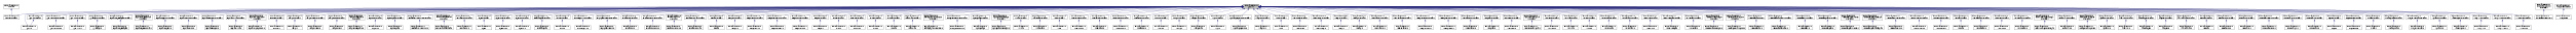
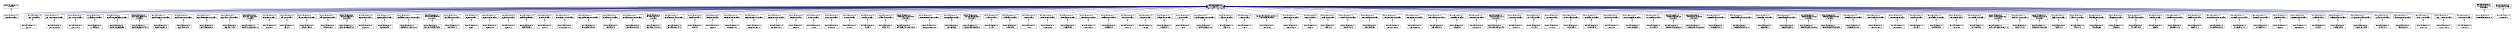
  digraph {
    node [color=black fillcolor=white fontname=Helvetica fontsize=10 shape=record style=filled]
    edge [color=midnightblue dir=back fontname=Helvetica fontsize=10 labelfontname=Helvetica labelfontsize=10 style=solid]
    n1 [fillcolor=grey75 fontcolor=black height=0.2 label="Compiler/boot/build\l/Absyn.h" width=0.4]
    n2 [height=0.2 label="Compiler/boot/build\l/Absyn.c" width=0.4]
    n3 [height=0.2 label="Compiler/boot/build\l/Absyn_includes.h" width=0.4]
    n4 [height=0.2 label="Compiler/boot/build\l/AbsynDumpTpl_includes.h" width=0.4]
    n5 [height=0.2 label="Compiler/boot/build\l/AbsynUtil_includes.h" width=0.4]
    n6 [height=0.2 label="Compiler/boot/build\l/AvlSetPath_includes.h" width=0.4]
    n7 [height=0.2 label="Compiler/boot/build\l/BackendDAECreate_includes.h" width=0.4]
    n8 [height=0.2 label="Compiler/boot/build\l/BackendDAEOptimize\l_includes.h" width=0.4]
    n9 [height=0.2 label="Compiler/boot/build\l/BackendDAEUtil_includes.h" width=0.4]
    n10 [height=0.2 label="Compiler/boot/build\l/BackendDump_includes.h" width=0.4]
    n11 [height=0.2 label="Compiler/boot/build\l/BackendEquation_includes.h" width=0.4]
    n12 [height=0.2 label="Compiler/boot/build\l/BackendInline_includes.h" width=0.4]
    n13 [height=0.2 label="Compiler/boot/build\l/BackendVarTransform\l_includes.h" width=0.4]
    n14 [height=0.2 label="Compiler/boot/build\l/Binding_includes.h" width=0.4]
    n15 [height=0.2 label="Compiler/boot/build\l/Ceval_includes.h" width=0.4]
    n16 [height=0.2 label="Compiler/boot/build\l/CevalFunction_includes.h" width=0.4]
    n17 [height=0.2 label="Compiler/boot/build\l/CevalScript_includes.h" width=0.4]
    n18 [height=0.2 label="Compiler/boot/build\l/CevalScriptBackend\l_includes.h" width=0.4]
    n19 [height=0.2 label="Compiler/boot/build\l/ClassInf_includes.h" width=0.4]
    n20 [height=0.2 label="Compiler/boot/build\l/ClassLoader_includes.h" width=0.4]
    n21 [height=0.2 label="Compiler/boot/build\l/CodegenFMUCommon_includes.h" width=0.4]
    n22 [height=0.2 label="Compiler/boot/build\l/ComponentReference\l_includes.h" width=0.4]
    n23 [height=0.2 label="Compiler/boot/build\l/ConnectUtil_includes.h" width=0.4]
    n24 [height=0.2 label="Compiler/boot/build\l/DAE_includes.h" width=0.4]
    n25 [height=0.2 label="Compiler/boot/build\l/DAEDump_includes.h" width=0.4]
    n26 [height=0.2 label="Compiler/boot/build\l/DAEUtil_includes.h" width=0.4]
-   n27 [height=0.2 label="Compiler/boot/build\l/Differentiate_includes.h" width=0.4]
+   n27 [height=0.2 label="Compiler/boot/build\l/Differentiate_boot.h" width=0.4]
    n28 [height=0.2 label="Compiler/boot/build\l/Dump_includes.h" width=0.4]
    n29 [height=0.2 label="Compiler/boot/build\l/DumpGraphviz_includes.h" width=0.4]
    n30 [height=0.2 label="Compiler/boot/build\l/EvaluateFunctions_includes.h" width=0.4]
    n31 [height=0.2 label="Compiler/boot/build\l/Expression_includes.h" width=0.4]
    n32 [height=0.2 label="Compiler/boot/build\l/ExpressionDump_includes.h" width=0.4]
    n33 [height=0.2 label="Compiler/boot/build\l/ExpressionSimplify\l_includes.h" width=0.4]
    n34 [height=0.2 label="Compiler/boot/build\l/ExpressionSolve_includes.h" width=0.4]
    n35 [height=0.2 label="Compiler/boot/build\l/FCore_includes.h" width=0.4]
    n36 [height=0.2 label="Compiler/boot/build\l/FGraph_includes.h" width=0.4]
    n37 [height=0.2 label="Compiler/boot/build\l/FGraphBuild_includes.h" width=0.4]
    n38 [height=0.2 label="Compiler/boot/build\l/FGraphBuildEnv_includes.h" width=0.4]
    n39 [height=0.2 label="Compiler/boot/build\l/FGraphDump_includes.h" width=0.4]
    n40 [height=0.2 label="Compiler/boot/build\l/Figaro_includes.h" width=0.4]
    n41 [height=0.2 label="Compiler/boot/build\l/FInst_includes.h" width=0.4]
    n42 [height=0.2 label="Compiler/boot/build\l/FLookup_includes.h" width=0.4]
    n43 [height=0.2 label="Compiler/boot/build\l/FMod_includes.h" width=0.4]
    n44 [height=0.2 label="Compiler/boot/build\l/FNode_includes.h" width=0.4]
    n45 [height=0.2 label="Compiler/boot/build\l/FResolve_includes.h" width=0.4]
    n46 [height=0.2 label="Compiler/boot/build\l/GenerateAPIFunctionsTpl\l_includes.h" width=0.4]
    n47 [height=0.2 label="Compiler/boot/build\l/GlobalScriptDump_includes.h" width=0.4]
    n48 [height=0.2 label="Compiler/boot/build\l/HashTable5_includes.h" width=0.4]
    n49 [height=0.2 label="Compiler/boot/build\l/HashTableStringToPath\l_includes.h" width=0.4]
    n50 [height=0.2 label="Compiler/boot/build\l/Inline_includes.h" width=0.4]
    n51 [height=0.2 label="Compiler/boot/build\l/InnerOuter_includes.h" width=0.4]
    n52 [height=0.2 label="Compiler/boot/build\l/Inst_includes.h" width=0.4]
    n53 [height=0.2 label="Compiler/boot/build\l/InstBinding_includes.h" width=0.4]
    n54 [height=0.2 label="Compiler/boot/build\l/InstExtends_includes.h" width=0.4]
    n55 [height=0.2 label="Compiler/boot/build\l/InstFunction_includes.h" width=0.4]
    n56 [height=0.2 label="Compiler/boot/build\l/InstSection_includes.h" width=0.4]
    n57 [height=0.2 label="Compiler/boot/build\l/InstUtil_includes.h" width=0.4]
    n58 [height=0.2 label="Compiler/boot/build\l/InstVar_includes.h" width=0.4]
    n59 [height=0.2 label="Compiler/boot/build\l/Interactive_includes.h" width=0.4]
    n60 [height=0.2 label="Compiler/boot/build\l/Lookup_includes.h" width=0.4]
    n61 [height=0.2 label="Compiler/boot/build\l/Main_includes.h" width=0.4]
    n62 [height=0.2 label="Compiler/boot/build\l/MathematicaDump_includes.h" width=0.4]
    n63 [height=0.2 label="Compiler/boot/build\l/MetaUtil_includes.h" width=0.4]
    n64 [height=0.2 label="Compiler/boot/build\l/Mod_includes.h" width=0.4]
-   n65 [height=0.2 label="Compiler/boot/build\l/NFBinding_includes.h" width=0.4]
+   n65 [height=0.2 label="HashTableStringToPath/boot/build\l/NFBinding_includes.h" width=0.4]
    n66 [height=0.2 label="Compiler/boot/build\l/NFBuiltinCall_includes.h" width=0.4]
    n67 [height=0.2 label="Compiler/boot/boot\l/NFCall_includes.h" width=0.4]
    n68 [height=0.2 label="Compiler/boot/build\l/NFCeval_includes.h" width=0.4]
    n69 [height=0.2 label="Compiler/boot/build\l/NFDimension_includes.h" width=0.4]
    n70 [height=0.2 label="Compiler/boot/build\l/NFEnvExtends_includes.h" width=0.4]
    n71 [height=0.2 label="Compiler/boot/build\l/NFEvalFunction_includes.h" width=0.4]
    n72 [height=0.2 label="Compiler/boot/build\l/NFExpandExp_includes.h" width=0.4]
    n73 [height=0.2 label="Compiler/boot/build\l/NFExpression_includes.h" width=0.4]
    n74 [height=0.2 label="Compiler/boot/build\l/NFFlatten_includes.h" width=0.4]
    n75 [height=0.2 label="Compiler/boot/build\l/NFFunction_includes.h" width=0.4]
    n76 [height=0.2 label="Compiler/boot/build\l/NFFunctionDerivative\l_includes.h" width=0.4]
    n77 [height=0.2 label="Compiler/boot/build\l/NFImport_includes.h" width=0.4]
    n78 [height=0.2 label="Compiler/boot/build\l/NFInline_includes.h" width=0.4]
    n79 [height=0.2 label="Compiler/boot/build\l/NFInst_includes.h" width=0.4]
    n80 [height=0.2 label="Compiler/boot/build\l/NFInstNode_includes.h" width=0.4]
    n81 [height=0.2 label="Compiler/boot/build\l/NFInstPrefix_includes.h" width=0.4]
    n82 [height=0.2 label="Compiler/boot/build\l/NFLookup_includes.h" width=0.4]
    n83 [height=0.2 label="Compiler/boot/build\l/NFLookupState_includes.h" width=0.4]
    n84 [height=0.2 label="Compiler/boot/build\l/NFModifier_includes.h" width=0.4]
    n85 [height=0.2 label="Compiler/boot/build\l/NFOCConnectionGraph\l_includes.h" width=0.4]
    n86 [height=0.2 label="Compiler/boot/build\l/NFOperatorOverloading\l_includes.h" width=0.4]
-   n87 [height=0.2 label="Compiler/boot/build\l/NFSCodeCheck_boot.h" width=0.4]
+   n87 [height=0.2 label="Compiler/boot/build\l/NFSCodeCheck_includes.h" width=0.4]
    n88 [height=0.2 label="Compiler/boot/build\l/NFSCodeDependency_includes.h" width=0.4]
    n89 [height=0.2 label="Compiler/boot/build\l/NFSCodeEnv_includes.h" width=0.4]
    n90 [height=0.2 label="Compiler/boot/build\l/NFSCodeFlatten_includes.h" width=0.4]
    n91 [height=0.2 label="Compiler/boot/build\l/NFSCodeFlattenImports\l_includes.h" width=0.4]
    n92 [height=0.2 label="Compiler/boot/build\l/NFSCodeFlattenRedeclare\l_includes.h" width=0.4]
    n93 [height=0.2 label="Compiler/boot/build\l/NFSCodeLookup_includes.h" width=0.4]
    n94 [height=0.2 label="Compiler/boot/build\l/NFSimplifyExp_includes.h" width=0.4]
    n95 [height=0.2 label="Compiler/boot/build\l/NFSubscript_includes.h" width=0.4]
    n96 [height=0.2 label="Compiler/boot/build\l/NFType_includes.h" width=0.4]
    n97 [height=0.2 label="Compiler/boot/build\l/NFTypeCheck_includes.h" width=0.4]
    n98 [height=0.2 label="Compiler/boot/build\l/NFTyping_includes.h" width=0.4]
    n99 [height=0.2 label="Compiler/boot/build\l/NFUnitCheck_includes.h" width=0.4]
    n100 [height=0.2 label="Compiler/boot/build\l/OpenModelicaScriptingAPI\l_includes.h" width=0.4]
    n101 [height=0.2 label="Compiler/boot/build\l/OpenTURNS_includes.h" width=0.4]
    n102 [height=0.2 label="Compiler/boot/build\l/OperatorOverloading\l_includes.h" width=0.4]
    n103 [height=0.2 label="Compiler/boot/build\l/Patternm_includes.h" width=0.4]
    n104 [height=0.2 label="Compiler/boot/build\l/PrefixUtil_includes.h" width=0.4]
    n105 [height=0.2 label="Compiler/boot/build\l/ReduceDAE_includes.h" width=0.4]
    n106 [height=0.2 label="Compiler/boot/build\l/Refactor_includes.h" width=0.4]
    n107 [height=0.2 label="Compiler/boot/build\l/RewriteRules_includes.h" width=0.4]
    n108 [height=0.2 label="Compiler/boot/build\l/SCode_includes.h" width=0.4]
    n109 [height=0.2 label="Compiler/boot/build\l/SCodeDump_includes.h" width=0.4]
    n110 [height=0.2 label="Compiler/boot/build\l/SCodeUtil_includes.h" width=0.4]
    n111 [height=0.2 label="Compiler/boot/build\l/SimCodeFunction_includes.h" width=0.4]
    n112 [height=0.2 label="Compiler/boot/build\l/SimCodeMain_includes.h" width=0.4]
    n113 [height=0.2 label="Compiler/boot/build\l/SimCodeUtil_includes.h" width=0.4]
    n114 [height=0.2 label="Compiler/boot/build\l/Static_includes.h" width=0.4]
    n115 [height=0.2 label="Compiler/boot/build\l/StaticScript_includes.h" width=0.4]
    n116 [height=0.2 label="Compiler/boot/build\l/Types_includes.h" width=0.4]
    n117 [height=0.2 label="Compiler/boot/build\l/Uncertainties_includes.h" width=0.4]
    n118 [height=0.2 label="Compiler/boot/build\l/UnitAbsynBuilder_includes.h" width=0.4]
    n119 [height=0.2 label="Compiler/boot/build\l/ValuesUtil_includes.h" width=0.4]
    n120 [height=0.2 label="Compiler/boot/build\l/Vectorization_includes.h" width=0.4]
    n121 [height=0.2 label="Compiler/boot/build\l/VisualXML_includes.h" width=0.4]
    n122 [height=0.2 label="Compiler/boot/build\l/VisualXMLTpl_includes.h" width=0.4]
    n123 [height=0.2 label="Compiler/boot/build\l/XMLDump_includes.h" width=0.4]
    n124 [height=0.2 label="Compiler/boot/build\l/AbsynDumpTpl.c" width=0.4]
    n125 [height=0.2 label="Compiler/boot/build\l/AbsynUtil.c" width=0.4]
    n126 [height=0.2 label="Compiler/boot/build\l/AvlSetPath.c" width=0.4]
    n127 [height=0.2 label="Compiler/boot/build\l/BackendDAECreate.c" width=0.4]
    n128 [height=0.2 label="Compiler/boot/build\l/BackendDAEOptimize.c" width=0.4]
    n129 [height=0.2 label="Compiler/boot/build\l/BackendDAEUtil.c" width=0.4]
    n130 [height=0.2 label="Compiler/boot/build\l/BackendDump.c" width=0.4]
    n131 [height=0.2 label="Compiler/boot/build\l/BackendEquation.c" width=0.4]
    n132 [height=0.2 label="Compiler/boot/build\l/BackendInline.c" width=0.4]
    n133 [height=0.2 label="Compiler/boot/build\l/BackendVarTransform.c" width=0.4]
    n134 [height=0.2 label="Compiler/boot/build\l/Binding.c" width=0.4]
    n135 [height=0.2 label="Compiler/boot/build\l/Ceval.c" width=0.4]
    n136 [height=0.2 label="Compiler/boot/build\l/CevalFunction.c" width=0.4]
    n137 [height=0.2 label="Compiler/boot/build\l/CevalScript.c" width=0.4]
    n138 [height=0.2 label="Compiler/boot/build\l/CevalScriptBackend.c" width=0.4]
    n139 [height=0.2 label="Compiler/boot/build\l/ClassInf.c" width=0.4]
    n140 [height=0.2 label="Compiler/boot/build\l/ClassLoader.c" width=0.4]
    n141 [height=0.2 label="Compiler/boot/build\l/CodegenFMUCommon.c" width=0.4]
    n142 [height=0.2 label="Compiler/boot/build\l/ComponentReference.c" width=0.4]
    n143 [height=0.2 label="Compiler/boot/build\l/ConnectUtil.c" width=0.4]
    n144 [height=0.2 label="Compiler/boot/build\l/DAE.c" width=0.4]
    n145 [height=0.2 label="Compiler/boot/build\l/DAEDump.c" width=0.4]
    n146 [height=0.2 label="Compiler/boot/build\l/DAEUtil.c" width=0.4]
    n147 [height=0.2 label="Compiler/boot/build\l/Differentiate.c" width=0.4]
    n148 [height=0.2 label="Compiler/boot/build\l/Dump.c" width=0.4]
    n149 [height=0.2 label="Compiler/boot/build\l/DumpGraphviz.c" width=0.4]
    n150 [height=0.2 label="Compiler/boot/build\l/EvaluateFunctions.c" width=0.4]
    n151 [height=0.2 label="Compiler/boot/build\l/Expression.c" width=0.4]
    n152 [height=0.2 label="Compiler/boot/build\l/ExpressionDump.c" width=0.4]
    n153 [height=0.2 label="Compiler/boot/build\l/ExpressionSimplify.c" width=0.4]
    n154 [height=0.2 label="Compiler/boot/build\l/ExpressionSolve.c" width=0.4]
    n155 [height=0.2 label="Compiler/boot/build\l/FCore.c" width=0.4]
    n156 [height=0.2 label="Compiler/boot/build\l/FGraph.c" width=0.4]
    n157 [height=0.2 label="Compiler/boot/build\l/FGraphBuild.c" width=0.4]
    n158 [height=0.2 label="Compiler/boot/build\l/FGraphBuildEnv.c" width=0.4]
    n159 [height=0.2 label="Compiler/boot/build\l/FGraphDump.c" width=0.4]
    n160 [height=0.2 label="Compiler/boot/build\l/Figaro.c" width=0.4]
    n161 [height=0.2 label="Compiler/boot/build\l/FInst.c" width=0.4]
    n162 [height=0.2 label="Compiler/boot/build\l/FLookup.c" width=0.4]
    n163 [height=0.2 label="Compiler/boot/build\l/FMod.c" width=0.4]
    n164 [height=0.2 label="Compiler/boot/build\l/FNode.c" width=0.4]
    n165 [height=0.2 label="Compiler/boot/build\l/FResolve.c" width=0.4]
    n166 [height=0.2 label="Compiler/boot/build\l/GenerateAPIFunctionsTpl.c" width=0.4]
    n167 [height=0.2 label="Compiler/boot/build\l/GlobalScriptDump.c" width=0.4]
    n168 [height=0.2 label="Compiler/boot/build\l/HashTable5.c" width=0.4]
    n169 [height=0.2 label="Compiler/boot/build\l/HashTableStringToPath.c" width=0.4]
    n170 [height=0.2 label="Compiler/boot/build\l/Inline.c" width=0.4]
    n171 [height=0.2 label="Compiler/boot/build\l/InnerOuter.c" width=0.4]
    n172 [height=0.2 label="Compiler/boot/build\l/Inst.c" width=0.4]
    n173 [height=0.2 label="Compiler/boot/build\l/InstBinding.c" width=0.4]
    n174 [height=0.2 label="Compiler/boot/build\l/InstExtends.c" width=0.4]
    n175 [height=0.2 label="Compiler/boot/build\l/InstFunction.c" width=0.4]
    n176 [height=0.2 label="Compiler/boot/build\l/InstSection.c" width=0.4]
    n177 [height=0.2 label="Compiler/boot/build\l/InstUtil.c" width=0.4]
    n178 [height=0.2 label="Compiler/boot/build\l/InstVar.c" width=0.4]
    n179 [height=0.2 label="Compiler/boot/build\l/Interactive.c" width=0.4]
    n180 [height=0.2 label="Compiler/boot/build\l/Main.c" width=0.4]
    n181 [height=0.2 label="Compiler/boot/build\l/MathematicaDump.c" width=0.4]
    n182 [height=0.2 label="Compiler/boot/build\l/MetaUtil.c" width=0.4]
    n183 [height=0.2 label="Compiler/boot/build\l/Mod.c" width=0.4]
    n184 [height=0.2 label="Compiler/boot/build\l/NFBinding.c" width=0.4]
    n185 [height=0.2 label="Compiler/boot/build\l/NFBuiltinCall.c" width=0.4]
    n186 [height=0.2 label="Compiler/boot/build\l/NFCall.c" width=0.4]
    n187 [height=0.2 label="Compiler/boot/build\l/NFCeval.c" width=0.4]
    n188 [height=0.2 label="Compiler/boot/build\l/NFDimension.c" width=0.4]
    n189 [height=0.2 label="Compiler/boot/build\l/NFEnvExtends.c" width=0.4]
    n190 [height=0.2 label="Compiler/boot/build\l/NFEvalFunction.c" width=0.4]
    n191 [height=0.2 label="Compiler/boot/build\l/NFExpandExp.c" width=0.4]
    n192 [height=0.2 label="Compiler/boot/build\l/NFExpression.c" width=0.4]
    n193 [height=0.2 label="Compiler/boot/build\l/NFFlatten.c" width=0.4]
    n194 [height=0.2 label="Compiler/boot/build\l/NFFunction.c" width=0.4]
    n195 [height=0.2 label="Compiler/boot/build\l/NFFunctionDerivative.c" width=0.4]
    n196 [height=0.2 label="Compiler/boot/build\l/NFImport.c" width=0.4]
    n197 [height=0.2 label="Compiler/boot/build\l/NFInline.c" width=0.4]
    n198 [height=0.2 label="Compiler/boot/build\l/NFInst.c" width=0.4]
    n199 [height=0.2 label="Compiler/boot/build\l/NFInstNode.c" width=0.4]
    n200 [height=0.2 label="Compiler/boot/build\l/NFInstPrefix.c" width=0.4]
    n201 [height=0.2 label="Compiler/boot/build\l/NFLookup.c" width=0.4]
    n202 [height=0.2 label="Compiler/boot/build\l/NFLookupState.c" width=0.4]
    n203 [height=0.2 label="Compiler/boot/build\l/NFModifier.c" width=0.4]
    n204 [height=0.2 label="Compiler/boot/build\l/NFOCConnectionGraph.c" width=0.4]
    n205 [height=0.2 label="Compiler/boot/build\l/NFOperatorOverloading.c" width=0.4]
    n206 [height=0.2 label="Compiler/boot/build\l/NFSCodeCheck.c" width=0.4]
    n207 [height=0.2 label="Compiler/boot/build\l/NFSCodeDependency.c" width=0.4]
    n208 [height=0.2 label="Compiler/boot/build\l/NFSCodeEnv.c" width=0.4]
    n209 [height=0.2 label="Compiler/boot/build\l/NFSCodeFlatten.c" width=0.4]
    n210 [height=0.2 label="Compiler/boot/build\l/NFSCodeFlattenImports.c" width=0.4]
    n211 [height=0.2 label="Compiler/boot/build\l/NFSCodeFlattenRedeclare.c" width=0.4]
    n212 [height=0.2 label="Compiler/boot/build\l/NFSCodeLookup.c" width=0.4]
    n213 [height=0.2 label="Compiler/boot/build\l/NFSimplifyExp.c" width=0.4]
    n214 [height=0.2 label="Compiler/boot/build\l/NFSubscript.c" width=0.4]
    n215 [height=0.2 label="Compiler/boot/build\l/NFType.c" width=0.4]
    n216 [height=0.2 label="Compiler/boot/build\l/NFTypeCheck.c" width=0.4]
    n217 [height=0.2 label="Compiler/boot/build\l/NFTyping.c" width=0.4]
    n218 [height=0.2 label="Compiler/boot/build\l/NFUnitCheck.c" width=0.4]
    n219 [height=0.2 label="Compiler/boot/build\l/OpenModelicaScriptingAPI.c" width=0.4]
    n220 [height=0.2 label="Compiler/boot/build\l/OpenTURNS.c" width=0.4]
    n221 [height=0.2 label="Compiler/boot/build\l/OperatorOverloading.c" width=0.4]
    n222 [height=0.2 label="Compiler/boot/build\l/Patternm.c" width=0.4]
    n223 [height=0.2 label="Compiler/boot/build\l/PrefixUtil.c" width=0.4]
    n224 [height=0.2 label="Compiler/boot/build\l/ReduceDAE.c" width=0.4]
    n225 [height=0.2 label="Compiler/boot/build\l/Refactor.c" width=0.4]
    n226 [height=0.2 label="Compiler/boot/build\l/RewriteRules.c" width=0.4]
    n227 [height=0.2 label="Compiler/boot/build\l/SCode.c" width=0.4]
    n228 [height=0.2 label="Compiler/boot/build\l/SCodeDump.c" width=0.4]
    n229 [height=0.2 label="Compiler/boot/build\l/SCodeUtil.c" width=0.4]
    n230 [height=0.2 label="Compiler/boot/build\l/SimCodeFunction.c" width=0.4]
    n231 [height=0.2 label="Compiler/boot/build\l/SimCodeFunctionUtil\l_includes.h" width=0.4]
    n232 [height=0.2 label="Compiler/boot/build\l/SimCodeFunctionUtil.c" width=0.4]
    n233 [height=0.2 label="Compiler/boot/build\l/SimCodeMain.c" width=0.4]
    n234 [height=0.2 label="Compiler/boot/build\l/SimCodeUtil.c" width=0.4]
    n235 [height=0.2 label="Compiler/boot/build\l/Static.c" width=0.4]
    n236 [height=0.2 label="Compiler/boot/build\l/StaticScript.c" width=0.4]
    n237 [height=0.2 label="Compiler/boot/build\l/Types.c" width=0.4]
    n238 [height=0.2 label="Compiler/boot/build\l/Uncertainties.c" width=0.4]
    n239 [height=0.2 label="Compiler/boot/build\l/UnitAbsynBuilder.c" width=0.4]
    n240 [height=0.2 label="Compiler/boot/build\l/Unparsing_includes.h" width=0.4]
    n241 [height=0.2 label="Compiler/boot/build\l/Unparsing.c" width=0.4]
    n242 [height=0.2 label="Compiler/boot/build\l/ValuesUtil.c" width=0.4]
    n243 [height=0.2 label="Compiler/boot/build\l/Vectorization.c" width=0.4]
    n244 [height=0.2 label="Compiler/boot/build\l/VisualXML.c" width=0.4]
    n245 [height=0.2 label="Compiler/boot/build\l/VisualXMLTpl.c" width=0.4]
    n246 [height=0.2 label="Compiler/boot/build\l/XMLDump.c" width=0.4]
    n247 [height=0.2 label="Compiler/boot/build\l/Lookup.c" width=0.4]
    n1 -> n2
    n1 -> n3
    n1 -> n4
    n1 -> n5
    n1 -> n6
    n1 -> n7
    n1 -> n8
    n1 -> n9
    n1 -> n10
    n1 -> n11
    n1 -> n12
    n1 -> n13
    n1 -> n14
    n1 -> n15
    n1 -> n16
    n1 -> n17
    n1 -> n18
    n1 -> n19
    n1 -> n20
    n1 -> n21
    n1 -> n22
    n1 -> n23
    n1 -> n24
    n1 -> n25
    n1 -> n26
    n1 -> n27
    n1 -> n28
    n1 -> n29
    n1 -> n30
    n1 -> n31
    n1 -> n32
    n1 -> n33
    n1 -> n34
    n1 -> n35
    n1 -> n36
    n1 -> n37
    n1 -> n38
    n1 -> n39
    n1 -> n40
    n1 -> n41
    n1 -> n42
    n1 -> n43
    n1 -> n44
    n1 -> n45
    n1 -> n46
    n1 -> n47
    n1 -> n48
    n1 -> n49
    n1 -> n50
    n1 -> n51
    n1 -> n52
    n1 -> n53
    n1 -> n54
    n1 -> n55
    n1 -> n56
    n1 -> n57
    n1 -> n58
    n1 -> n59
    n1 -> n60
    n1 -> n61
    n1 -> n62
    n1 -> n63
    n1 -> n64
    n1 -> n65
    n1 -> n66
    n1 -> n67
    n1 -> n68
    n1 -> n69
    n1 -> n70
    n1 -> n71
    n1 -> n72
    n1 -> n73
    n1 -> n74
    n1 -> n75
    n1 -> n76
    n1 -> n77
    n1 -> n78
    n1 -> n79
    n1 -> n80
    n1 -> n81
    n1 -> n82
    n1 -> n83
    n1 -> n84
    n1 -> n85
    n1 -> n86
    n1 -> n87
    n1 -> n88
    n1 -> n89
    n1 -> n90
    n1 -> n91
    n1 -> n92
    n1 -> n93
    n1 -> n94
    n1 -> n95
    n1 -> n96
    n1 -> n97
    n1 -> n98
    n1 -> n99
    n1 -> n100
    n1 -> n101
    n1 -> n102
    n1 -> n103
    n1 -> n104
    n1 -> n105
    n1 -> n106
    n1 -> n107
    n1 -> n108
    n1 -> n109
    n1 -> n110
    n1 -> n111
    n1 -> n112
    n1 -> n113
    n1 -> n114
    n1 -> n115
    n1 -> n116
    n1 -> n117
    n1 -> n118
    n1 -> n119
    n1 -> n120
    n1 -> n121
    n1 -> n122
    n1 -> n123
    n3 -> n2
    n4 -> n124
    n5 -> n125
    n6 -> n126
    n7 -> n127
    n8 -> n128
    n9 -> n129
    n10 -> n130
    n11 -> n131
    n12 -> n132
    n13 -> n133
    n14 -> n134
    n15 -> n135
    n16 -> n136
    n17 -> n137
    n18 -> n138
    n19 -> n139
    n20 -> n140
    n21 -> n141
    n22 -> n142
    n23 -> n143
    n24 -> n144
    n25 -> n145
    n26 -> n146
    n27 -> n147
    n28 -> n148
    n29 -> n149
    n30 -> n150
    n31 -> n151
    n32 -> n152
    n33 -> n153
    n34 -> n154
    n35 -> n155
    n36 -> n156
    n37 -> n157
    n38 -> n158
    n39 -> n159
    n40 -> n160
    n41 -> n161
    n42 -> n162
    n43 -> n163
    n44 -> n164
    n45 -> n165
    n46 -> n166
    n47 -> n167
    n48 -> n168
    n49 -> n169
    n50 -> n170
    n51 -> n171
    n52 -> n172
    n53 -> n173
    n54 -> n174
    n55 -> n175
    n56 -> n176
    n57 -> n177
    n58 -> n178
    n59 -> n179
    n61 -> n180
    n62 -> n181
    n63 -> n182
    n64 -> n183
    n65 -> n184
    n66 -> n185
    n67 -> n186
    n68 -> n187
    n69 -> n188
    n70 -> n189
    n71 -> n190
    n72 -> n191
    n73 -> n192
    n74 -> n193
    n75 -> n194
    n76 -> n195
    n77 -> n196
    n78 -> n197
    n79 -> n198
    n80 -> n199
    n81 -> n200
    n82 -> n201
    n83 -> n202
    n84 -> n203
    n85 -> n204
    n86 -> n205
    n87 -> n206
    n88 -> n207
    n89 -> n208
    n90 -> n209
    n91 -> n210
    n92 -> n211
    n93 -> n212
    n94 -> n213
    n95 -> n214
    n96 -> n215
    n97 -> n216
    n98 -> n217
    n99 -> n218
    n100 -> n219
    n101 -> n220
    n102 -> n221
    n103 -> n222
    n104 -> n223
    n105 -> n224
    n106 -> n225
    n107 -> n226
    n108 -> n227
    n109 -> n228
    n110 -> n229
    n111 -> n230
    n112 -> n233
    n113 -> n234
    n114 -> n235
    n115 -> n236
    n116 -> n237
    n117 -> n238
    n118 -> n239
    n119 -> n242
    n120 -> n243
    n121 -> n244
    n122 -> n245
    n123 -> n246
    n231 -> n232
    n240 -> n241
    n247 -> n60
  }
